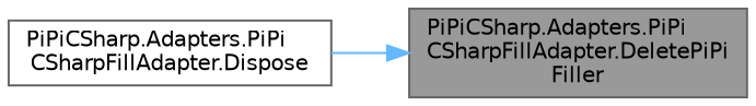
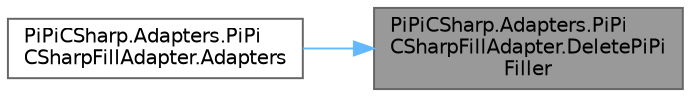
  digraph {
    rankdir=RL
    node [fontname=Helvetica fontsize=10 shape=box style=filled]
    n1 [color=gray40 fillcolor=grey60 fontcolor=black height=0.2 label="PiPiCSharp.Adapters.PiPi\lCSharpFillAdapter.DeletePiPi\lFiller" width=0.4]
-   n2 [color=grey40 fillcolor=white height=0.2 label="PiPiCSharp.Adapters.PiPi\lCSharpFillAdapter.Dispose" width=0.4]
+   n2 [color=grey40 fillcolor=white height=0.2 label="PiPiCSharp.Adapters.PiPi\lCSharpFillAdapter.Adapters" width=0.4]
    n1 -> n2 [color=steelblue1 dir=back fontname=Helvetica fontsize=10 labelfontname=Helvetica labelfontsize=10 style=solid]
  }
